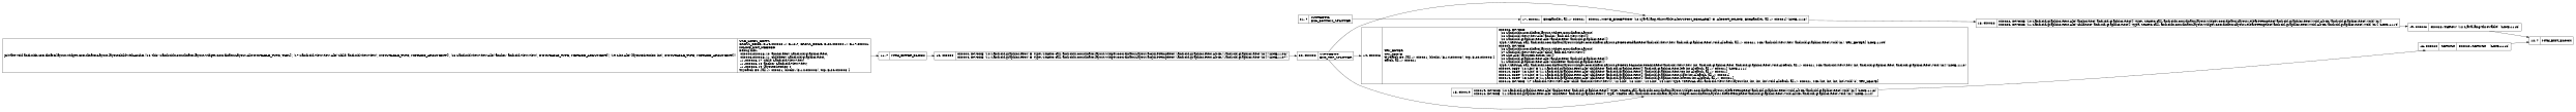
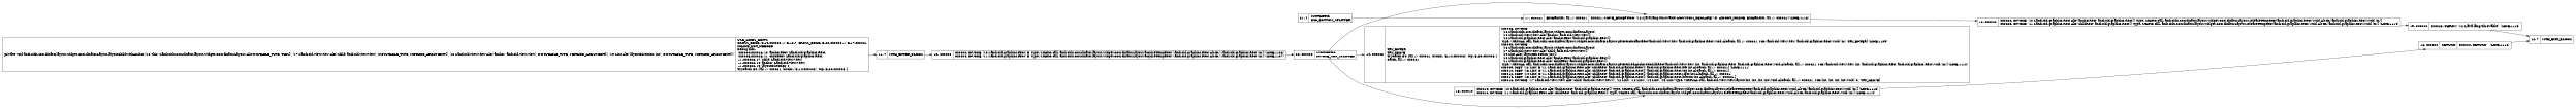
  digraph {
    rankdir=LR
    node [shape=record]
    n1 [label="{11\:\ ?|MTH_ENTER_BLOCK\l}"]
    n2 [label="{13\:\ 0x0000|0x0000: INVOKE  (r0 I:android.graphics.Rect) =  type: STATIC call: androidx.coordinatorlayout.widget.CoordinatorLayout.acquireTempRect():android.graphics.Rect A[MD:():android.graphics.Rect (m)] (LINE:1106)\l0x0004: INVOKE  (r1 I:android.graphics.Rect) =  type: STATIC call: androidx.coordinatorlayout.widget.CoordinatorLayout.acquireTempRect():android.graphics.Rect A[MD:():android.graphics.Rect (m)] (LINE:1107)\l}"]
-   n3 [label="{20\:\ 0x0008|SYNTHETIC\lEXC_TOP_SPLITTER\l}"]
+   n3 [label="{20\:\ 0x0008|SYNTHETIC\lINVOKE_TOP_SPLITTER\l}"]
    n4 [label="{14\:\ 0x0008|TRY_ENTER\lTRY_LEAVE\lTryCatch #0 \{all \-\> 0x0021, blocks: (B:14:0x0008), top: B:20:0x0008 \}\lCatch: all \-\> 0x0021\l|0x0008: INVOKE  \l  (r6 I:androidx.coordinatorlayout.widget.CoordinatorLayout)\l  (r8 I:android.view.View A[D('anchor' android.view.View)])\l  (r0 I:android.graphics.Rect A[D('anchorRect' android.graphics.Rect)])\l type: VIRTUAL call: androidx.coordinatorlayout.widget.CoordinatorLayout.getDescendantRect(android.view.View, android.graphics.Rect):void A[Catch: all \-\> 0x0021, MD:(android.view.View, android.graphics.Rect):void (m), TRY_ENTER] (LINE:1109)\l0x000b: INVOKE  \l  (r6 I:androidx.coordinatorlayout.widget.CoordinatorLayout)\l  (r7 I:android.view.View A[D('child' android.view.View)])\l  (r9 I:int A[D('layoutDirection' int)])\l  (r0 I:android.graphics.Rect A[D('anchorRect' android.graphics.Rect)])\l  (r1 I:android.graphics.Rect A[D('childRect' android.graphics.Rect)])\l type: VIRTUAL call: androidx.coordinatorlayout.widget.CoordinatorLayout.getDesiredAnchoredChildRect(android.view.View, int, android.graphics.Rect, android.graphics.Rect):void A[Catch: all \-\> 0x0021, MD:(android.view.View, int, android.graphics.Rect, android.graphics.Rect):void (m)] (LINE:1110)\l0x000e: IGET  (r2 I:int) = (r1 I:android.graphics.Rect A[D('childRect' android.graphics.Rect)]) android.graphics.Rect.left int A[Catch: all \-\> 0x0021] (LINE:1111)\l0x0010: IGET  (r3 I:int) = (r1 I:android.graphics.Rect A[D('childRect' android.graphics.Rect)]) android.graphics.Rect.top int A[Catch: all \-\> 0x0021]\l0x0012: IGET  (r4 I:int) = (r1 I:android.graphics.Rect A[D('childRect' android.graphics.Rect)]) android.graphics.Rect.right int A[Catch: all \-\> 0x0021]\l0x0014: IGET  (r5 I:int) = (r1 I:android.graphics.Rect A[D('childRect' android.graphics.Rect)]) android.graphics.Rect.bottom int A[Catch: all \-\> 0x0021]\l0x0016: INVOKE  (r7 I:android.view.View A[D('child' android.view.View)]), (r2 I:int), (r3 I:int), (r4 I:int), (r5 I:int) type: VIRTUAL call: android.view.View.layout(int, int, int, int):void A[Catch: all \-\> 0x0021, MD:(int, int, int, int):void (c), TRY_LEAVE]\l}"]
    n5 [label="{17\:\ 0x0021|ExcHandler: all \-\> 0x0021\l|0x0021: MOVE_EXCEPTION  (r2 I:java.lang.Throwable A[CUSTOM_DECLARE]) =  A[DONT_INLINE, ExcHandler: all \-\> 0x0021] (LINE:1113)\l}"]
    n6 [label="{15\:\ 0x0019|0x0019: INVOKE  (r0 I:android.graphics.Rect A[D('anchorRect' android.graphics.Rect)]) type: STATIC call: androidx.coordinatorlayout.widget.CoordinatorLayout.releaseTempRect(android.graphics.Rect):void A[MD:(android.graphics.Rect):void (m)] (LINE:1113)\l0x001c: INVOKE  (r1 I:android.graphics.Rect A[D('childRect' android.graphics.Rect)]) type: STATIC call: androidx.coordinatorlayout.widget.CoordinatorLayout.releaseTempRect(android.graphics.Rect):void A[MD:(android.graphics.Rect):void (m)] (LINE:1114)\l}"]
    n7 [label="{18\:\ 0x0022|0x0022: INVOKE  (r0 I:android.graphics.Rect A[D('anchorRect' android.graphics.Rect)]) type: STATIC call: androidx.coordinatorlayout.widget.CoordinatorLayout.releaseTempRect(android.graphics.Rect):void A[MD:(android.graphics.Rect):void (m)]\l0x0025: INVOKE  (r1 I:android.graphics.Rect A[D('childRect' android.graphics.Rect)]) type: STATIC call: androidx.coordinatorlayout.widget.CoordinatorLayout.releaseTempRect(android.graphics.Rect):void A[MD:(android.graphics.Rect):void (m)] (LINE:1114)\l}"]
    n8 [label="{16\:\ 0x0020|RETURN\l|0x0020: RETURN    (LINE:1116)\l}"]
    n9 [label="{21\:\ ?|SYNTHETIC\lEXC_BOTTOM_SPLITTER\l}"]
    n10 [label="{12\:\ ?|MTH_EXIT_BLOCK\l}"]
    n11 [label="{19\:\ 0x0028|0x0028: THROW  (r2 I:java.lang.Throwable)  (LINE:1115)\l}"]
    n12 [label="{private void androidx.coordinatorlayout.widget.CoordinatorLayout.layoutChildWithAnchor((r6 'this' I:androidx.coordinatorlayout.widget.CoordinatorLayout A[IMMUTABLE_TYPE, THIS]), (r7 I:android.view.View A[D('child' android.view.View), IMMUTABLE_TYPE, METHOD_ARGUMENT]), (r8 I:android.view.View A[D('anchor' android.view.View), IMMUTABLE_TYPE, METHOD_ARGUMENT]), (r9 I:int A[D('layoutDirection' int), IMMUTABLE_TYPE, METHOD_ARGUMENT]))  | USE_LINES_HINTS\lCROSS_EDGE: B:19:0x0028 \-\> B:12:?, CROSS_EDGE: B:20:0x0008 \-\> B:17:0x0021\lINLINE_NOT_NEEDED\lDebug Info:\l  0x0004\-0x0028: r0 'anchorRect' Landroid\/graphics\/Rect;\l  0x0008\-0x0028: r1 'childRect' Landroid\/graphics\/Rect;\l  \-1 \-0x0028: r7 'child' Landroid\/view\/View;\l  \-1 \-0x0028: r8 'anchor' Landroid\/view\/View;\l  \-1 \-0x0028: r9 'layoutDirection' I\lTryCatch #0 \{all \-\> 0x0021, blocks: (B:14:0x0008), top: B:20:0x0008 \}\l}"]
    n1 -> n2
    n2 -> n3
    n3 -> n4
    n3 -> n5
    n3 -> n6
    n5 -> n7
    n6 -> n8
    n7 -> n11
    n8 -> n10
    n9 -> n5
    n11 -> n10
    n12 -> n1
  }
